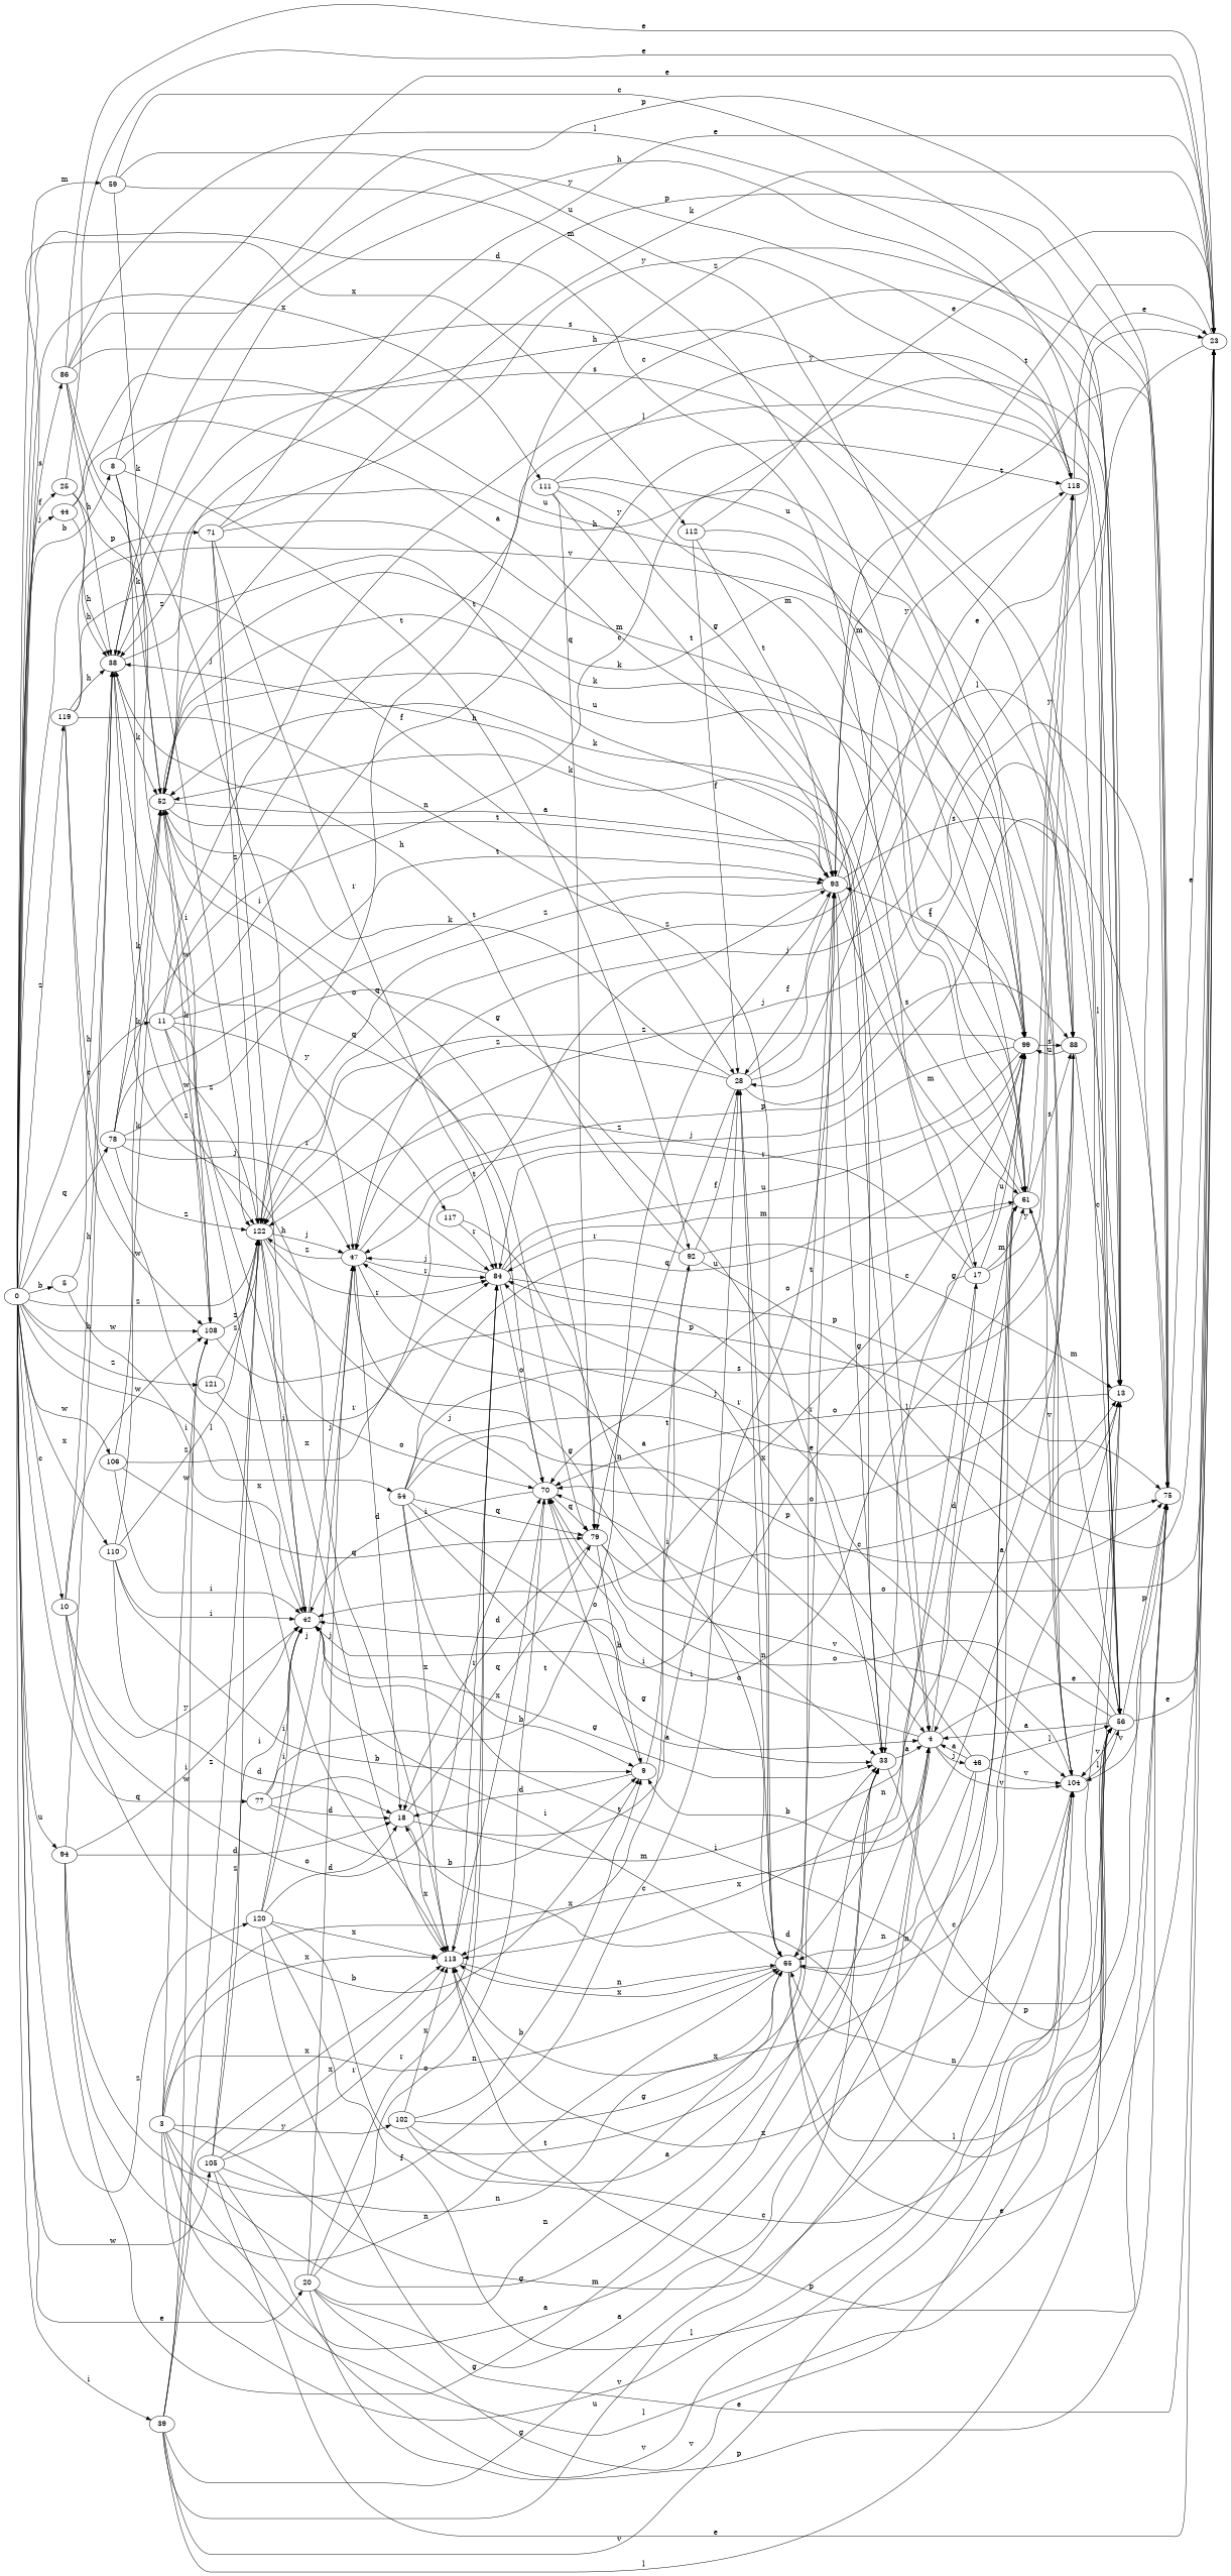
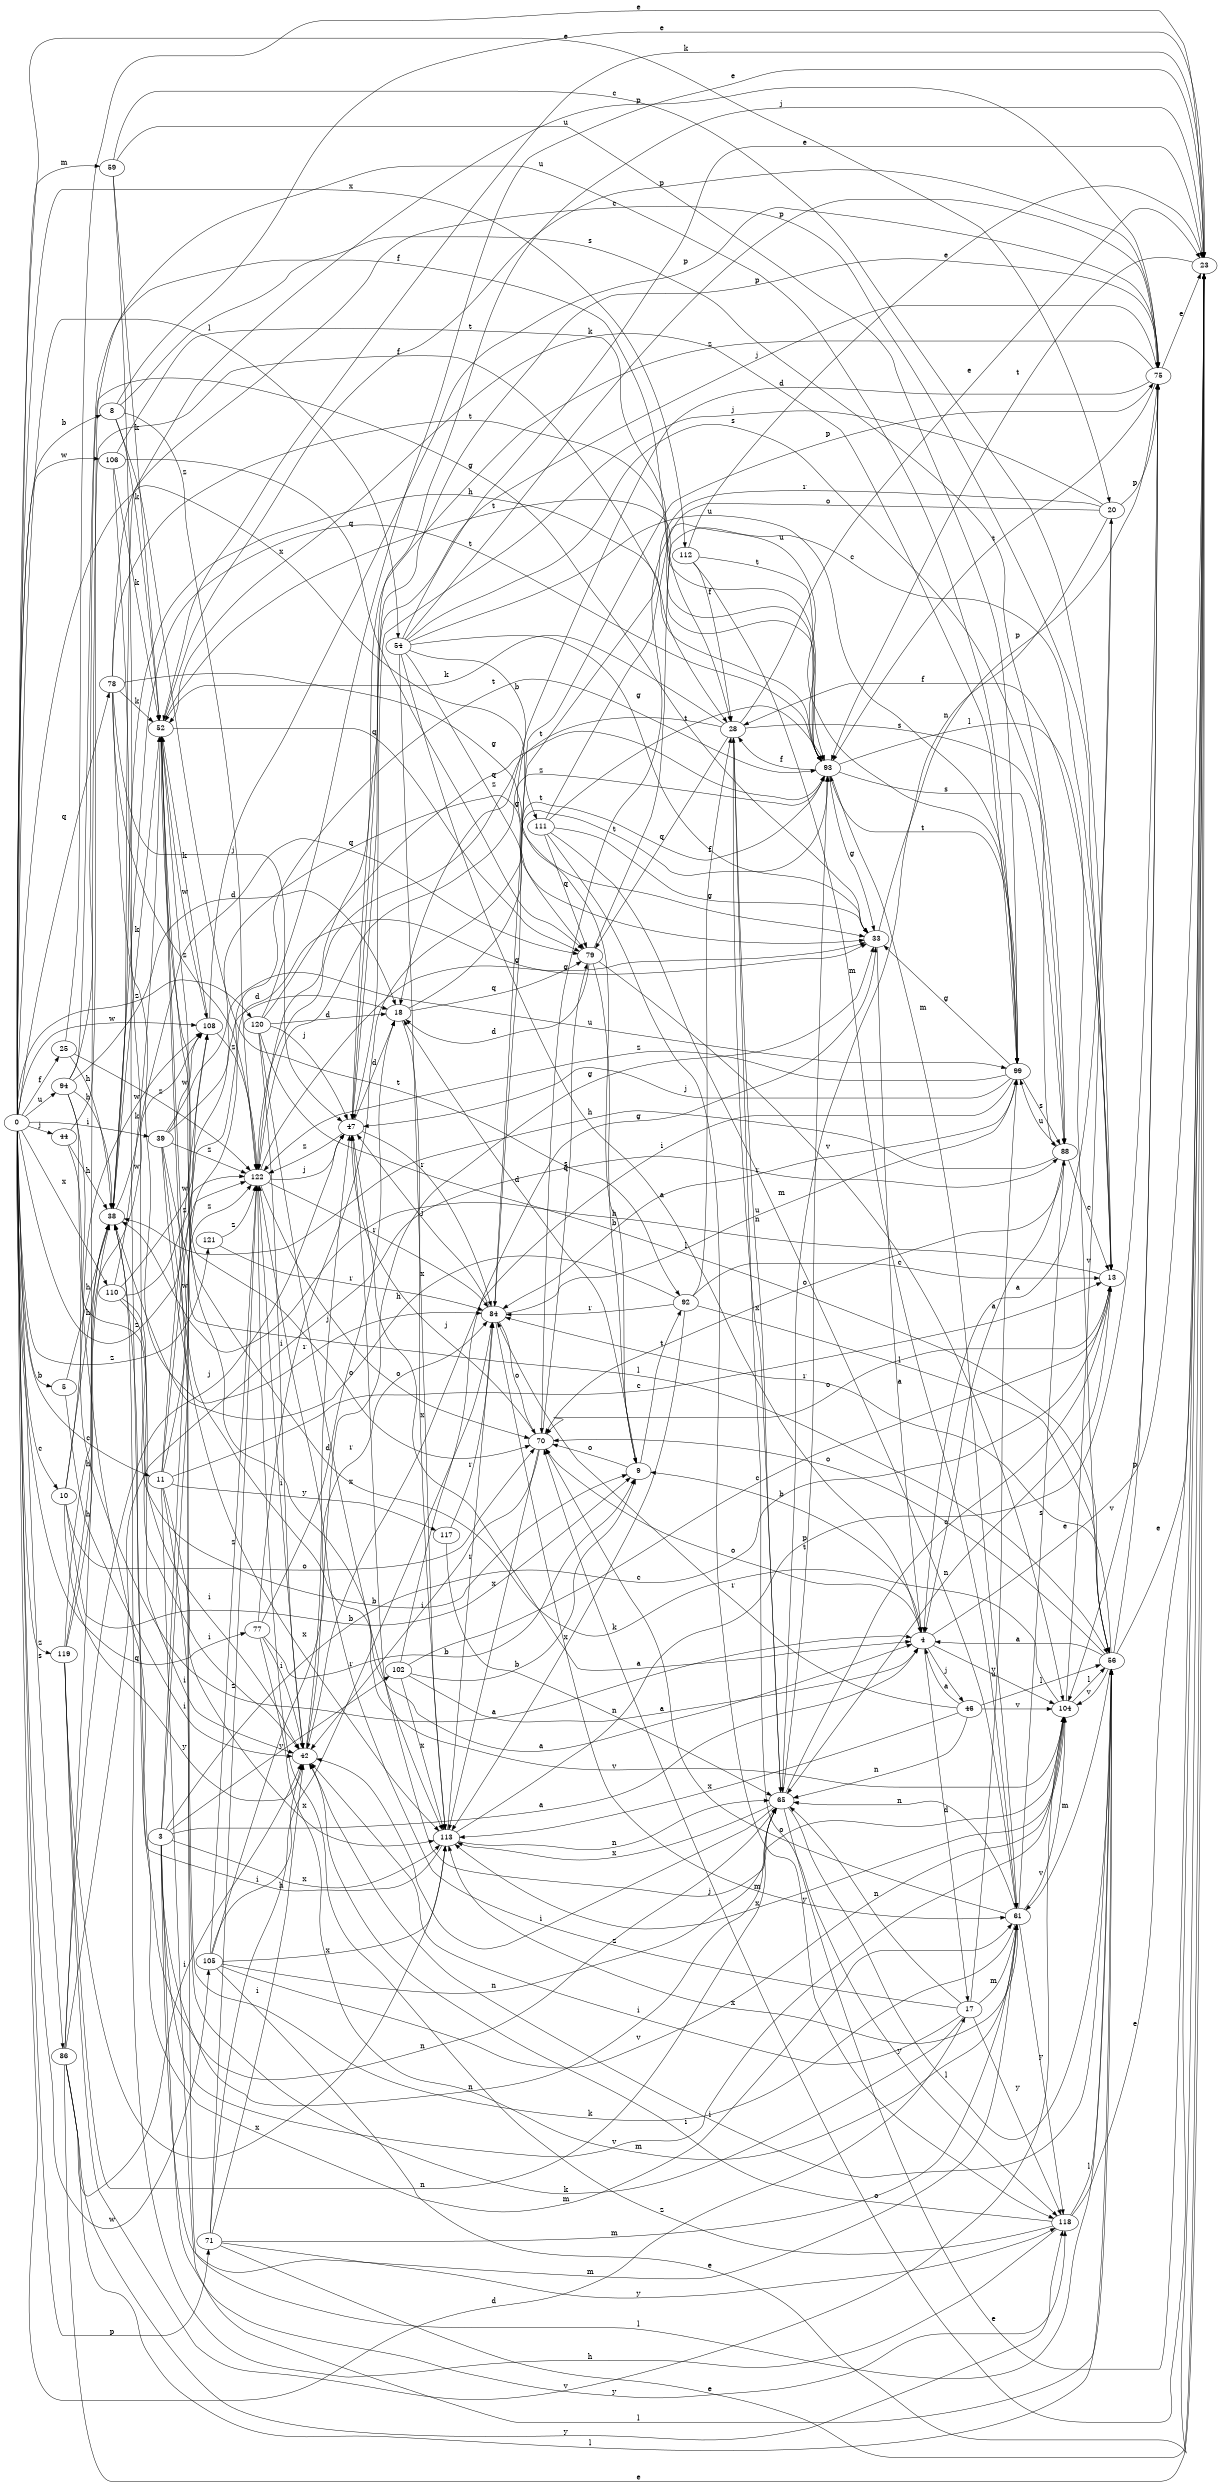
  strict digraph {
    rankdir=LR
    0
    5
    8
    10
    11
    17
    20
    25
    39
    44
    54
    59
    71
    77
    78
    86
    94
    105
    106
    108
    110
    111
    112
    119
    120
    121
    122
    38
    42
    23
    52
    88
    92
    9
    70
    13
    56
    113
    93
    117
    118
    61
    65
    99
    4
    104
    47
    75
    84
    33
    79
    18
    28
    3
    102
    46
    0 -> 5 [label=b]
    0 -> 8 [label=b]
    0 -> 10 [label=c]
    0 -> 11 [label=c]
    0 -> 17 [label=d]
    0 -> 20 [label=e]
    0 -> 25 [label=f]
    0 -> 39 [label=i]
    0 -> 44 [label=j]
    0 -> 54 [label=l]
    0 -> 59 [label=m]
    0 -> 71 [label=p]
    0 -> 77 [label=q]
    0 -> 78 [label=q]
    0 -> 86 [label=s]
    0 -> 94 [label=u]
    0 -> 105 [label=w]
    0 -> 106 [label=w]
    0 -> 108 [label=w]
    0 -> 110 [label=x]
    0 -> 111 [label=x]
    0 -> 112 [label=x]
    0 -> 119 [label=z]
    0 -> 120 [label=z]
    0 -> 121 [label=z]
    0 -> 122 [label=z]
    5 -> 38 [label=h]
    5 -> 42 [label=i]
    8 -> 122 [label=z]
    8 -> 23 [label=e]
    8 -> 52 [label=k]
    8 -> 88 [label=s]
    8 -> 92 [label=t]
    10 -> 108 [label=w]
    10 -> 38 [label=h]
    10 -> 42 [label=y]
    10 -> 9 [label=b]
    10 -> 70 [label=o]
    11 -> 108 [label=w]
    11 -> 122 [label=z]
    11 -> 13 [label=c]
    11 -> 56 [label=l]
    11 -> 113 [label=x]
    11 -> 93 [label=t]
    11 -> 117 [label=y]
    11 -> 118 [label=y]
    17 -> 122 [label=z]
    17 -> 42 [label=i]
    17 -> 52 [label=k]
    17 -> 118 [label=y]
    17 -> 61 [label=m]
    17 -> 65 [label=n]
    17 -> 99 [label=u]
    20 -> 70 [label=o]
    20 -> 65 [label=n]
    20 -> 4 [label=a]
-   20 -> 104 [label=v]
+   104 -> 20 [label=v]
    20 -> 47 [label=j]
    20 -> 75 [label=p]
    20 -> 84 [label=r]
    25 -> 122 [label=z]
    25 -> 38 [label=h]
    25 -> 23 [label=e]
    39 -> 108 [label=w]
    39 -> 122 [label=z]
    39 -> 56 [label=l]
    39 -> 113 [label=x]
    39 -> 99 [label=u]
    39 -> 104 [label=v]
    39 -> 33 [label=g]
    44 -> 38 [label=h]
    44 -> 99 [label=u]
    44 -> 4 [label=a]
    54 -> 23 [label=e]
    54 -> 88 [label=s]
    54 -> 9 [label=b]
    54 -> 113 [label=x]
    54 -> 99 [label=u]
    54 -> 4 [label=a]
    54 -> 75 [label=p]
    54 -> 33 [label=g]
    54 -> 79 [label=q]
    59 -> 52 [label=k]
    59 -> 13 [label=c]
    59 -> 61 [label=m]
    59 -> 99 [label=u]
    71 -> 122 [label=z]
    71 -> 42 [label=i]
    71 -> 23 [label=e]
    71 -> 118 [label=y]
    71 -> 61 [label=m]
    71 -> 84 [label=r]
    77 -> 42 [label=i]
    77 -> 9 [label=b]
    77 -> 93 [label=t]
    77 -> 61 [label=m]
    77 -> 18 [label=d]
    78 -> 122 [label=z]
    78 -> 52 [label=k]
    78 -> 13 [label=c]
    78 -> 93 [label=t]
    78 -> 47 [label=j]
    78 -> 84 [label=r]
    78 -> 33 [label=g]
    86 -> 38 [label=h]
    86 -> 42 [label=i]
    86 -> 23 [label=e]
    86 -> 88 [label=s]
    86 -> 56 [label=l]
    86 -> 118 [label=y]
    86 -> 47 [label=j]
    94 -> 38 [label=h]
    94 -> 42 [label=i]
    94 -> 65 [label=n]
    94 -> 33 [label=g]
    94 -> 18 [label=d]
    94 -> 28 [label=f]
    105 -> 122 [label=z]
    105 -> 42 [label=i]
    105 -> 23 [label=e]
    105 -> 113 [label=x]
    105 -> 65 [label=n]
    105 -> 104 [label=v]
    105 -> 84 [label=r]
    106 -> 42 [label=i]
    106 -> 52 [label=k]
    106 -> 93 [label=t]
    106 -> 79 [label=q]
    108 -> 122 [label=z]
    108 -> 52 [label=k]
    108 -> 75 [label=p]
    110 -> 122 [label=z]
    110 -> 42 [label=i]
    110 -> 52 [label=k]
    110 -> 9 [label=b]
    110 -> 18 [label=d]
    111 -> 93 [label=t]
    111 -> 118 [label=y]
    111 -> 61 [label=m]
    111 -> 99 [label=u]
    111 -> 33 [label=g]
    111 -> 79 [label=q]
    112 -> 23 [label=e]
    112 -> 93 [label=t]
    112 -> 61 [label=m]
    112 -> 28 [label=f]
    119 -> 108 [label=w]
    119 -> 38 [label=h]
    119 -> 113 [label=x]
    119 -> 65 [label=n]
    119 -> 104 [label=v]
    119 -> 28 [label=f]
    120 -> 42 [label=i]
    120 -> 23 [label=e]
    120 -> 56 [label=l]
    120 -> 113 [label=x]
    120 -> 93 [label=t]
    120 -> 47 [label=j]
    120 -> 18 [label=d]
    121 -> 122 [label=z]
    121 -> 84 [label=r]
    122 -> 42 [label=i]
    122 -> 70 [label=o]
    122 -> 47 [label=j]
    122 -> 84 [label=r]
    122 -> 33 [label=g]
    38 -> 52 [label=k]
    38 -> 93 [label=t]
    38 -> 75 [label=p]
    38 -> 79 [label=q]
    42 -> 47 [label=j]
    42 -> 33 [label=g]
    23 -> 52 [label=k]
    23 -> 70 [label=o]
    23 -> 93 [label=t]
    23 -> 47 [label=j]
    52 -> 108 [label=w]
    52 -> 70 [label=o]
    52 -> 93 [label=t]
-   52 -> 99 [label=u]
    52 -> 4 [label=a]
    52 -> 75 [label=p]
    52 -> 79 [label=q]
    88 -> 38 [label=h]
    88 -> 70 [label=o]
    88 -> 13 [label=c]
    88 -> 99 [label=u]
    88 -> 4 [label=a]
    92 -> 38 [label=h]
    92 -> 13 [label=c]
    92 -> 56 [label=l]
    92 -> 113 [label=x]
    92 -> 84 [label=r]
    92 -> 28 [label=f]
    9 -> 92 [label=t]
    9 -> 70 [label=o]
    9 -> 18 [label=d]
    70 -> 42 [label=i]
    70 -> 113 [label=x]
    70 -> 47 [label=j]
    70 -> 79 [label=q]
    13 -> 38 [label=h]
    13 -> 70 [label=o]
    13 -> 65 [label=n]
    13 -> 28 [label=f]
    56 -> 42 [label=i]
    56 -> 23 [label=e]
    56 -> 70 [label=o]
    56 -> 61 [label=m]
    56 -> 4 [label=a]
    56 -> 104 [label=v]
    56 -> 75 [label=p]
    56 -> 84 [label=r]
    113 -> 38 [label=h]
    113 -> 65 [label=n]
    113 -> 75 [label=p]
    113 -> 84 [label=r]
    93 -> 122 [label=z]
    93 -> 38 [label=h]
    93 -> 88 [label=s]
    93 -> 56 [label=l]
    93 -> 61 [label=m]
    93 -> 33 [label=g]
    93 -> 28 [label=f]
    117 -> 65 [label=n]
    117 -> 84 [label=r]
    118 -> 122 [label=z]
    118 -> 38 [label=h]
    118 -> 42 [label=i]
    118 -> 23 [label=e]
    118 -> 56 [label=l]
    61 -> 52 [label=k]
    61 -> 88 [label=s]
    61 -> 70 [label=o]
    61 -> 113 [label=x]
    61 -> 118 [label=y]
    61 -> 65 [label=n]
    61 -> 104 [label=v]
    65 -> 42 [label=i]
    65 -> 23 [label=e]
    65 -> 13 [label=c]
    65 -> 56 [label=l]
    65 -> 113 [label=x]
    65 -> 93 [label=t]
    65 -> 28 [label=x]
    99 -> 122 [label=z]
    99 -> 42 [label=i]
    99 -> 52 [label=k]
    99 -> 88 [label=s]
    99 -> 93 [label=t]
    99 -> 47 [label=j]
    99 -> 84 [label=r]
    99 -> 33 [label=g]
    4 -> 17 [label=d]
    4 -> 23 [label=e]
    4 -> 9 [label=b]
    4 -> 70 [label=o]
    4 -> 104 [label=v]
    4 -> 46 [label=j]
    104 -> 52 [label=k]
    104 -> 56 [label=l]
    104 -> 113 [label=x]
    104 -> 47 [label=j]
    47 -> 122 [label=z]
    47 -> 4 [label=a]
    47 -> 75 [label=p]
    47 -> 84 [label=r]
    47 -> 18 [label=d]
    75 -> 122 [label=z]
    75 -> 23 [label=e]
    75 -> 93 [label=t]
    75 -> 104 [label=v]
    75 -> 47 [label=j]
    75 -> 18 [label=d]
    84 -> 70 [label=o]
    84 -> 61 [label=m]
    84 -> 99 [label=u]
    84 -> 47 [label=j]
    84 -> 75 [label=p]
    33 -> 4 [label=a]
    33 -> 75 [label=p]
    79 -> 9 [label=b]
    79 -> 13 [label=c]
    79 -> 104 [label=v]
    79 -> 18 [label=d]
    18 -> 113 [label=x]
    18 -> 93 [label=t]
    18 -> 79 [label=q]
    28 -> 122 [label=z]
    28 -> 23 [label=e]
    28 -> 52 [label=k]
    28 -> 88 [label=s]
    28 -> 118 [label=y]
    28 -> 65 [label=n]
    28 -> 79 [label=q]
    3 -> 108 [label=w]
    3 -> 13 [label=c]
    3 -> 56 [label=l]
    3 -> 113 [label=x]
    3 -> 61 [label=m]
    3 -> 65 [label=n]
    3 -> 4 [label=a]
    3 -> 104 [label=v]
    3 -> 33 [label=g]
    3 -> 102 [label=y]
    102 -> 9 [label=b]
    102 -> 13 [label=c]
    102 -> 113 [label=x]
    102 -> 4 [label=a]
    102 -> 33 [label=g]
    46 -> 56 [label=l]
    46 -> 113 [label=x]
    46 -> 65 [label=n]
    46 -> 4 [label=a]
    46 -> 104 [label=v]
    46 -> 84 [label=r]
  }
